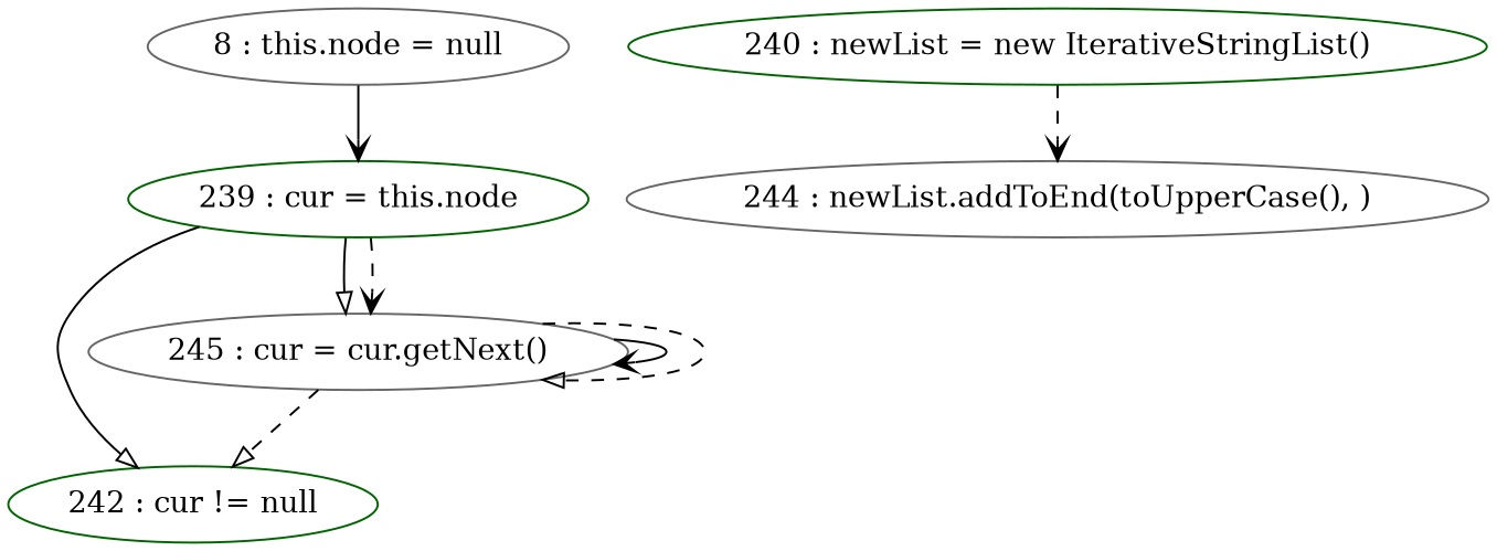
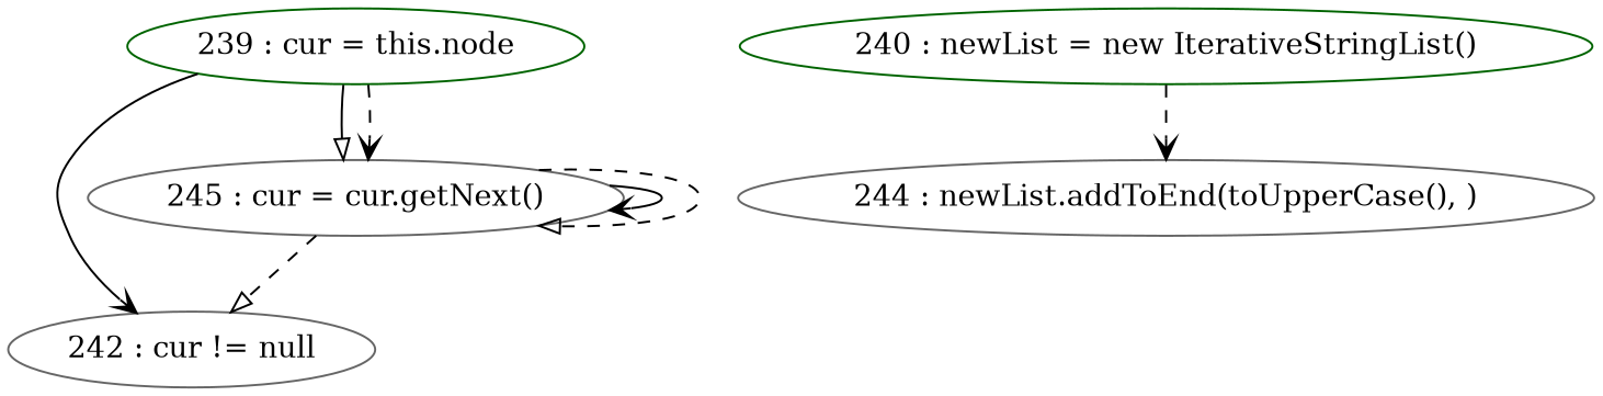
  digraph {
    node [color=darkgreen]
    edge [arrowhead=vee]
    "239 : cur = this.node"
-   "8 : this.node = null" [color=gray40]
-   "242 : cur != null"
+   "242 : cur != null" [color=gray40]
    "245 : cur = cur.getNext()" [color=gray40]
    "240 : newList = new IterativeStringList()"
    "244 : newList.addToEnd(toUpperCase(), )" [color=gray40]
-   "239 : cur = this.node" -> "242 : cur != null" [arrowhead=onormal]
+   "239 : cur = this.node" -> "242 : cur != null"
    "239 : cur = this.node" -> "245 : cur = cur.getNext()" [arrowhead=onormal]
    "239 : cur = this.node" -> "245 : cur = cur.getNext()" [style=dashed]
-   "8 : this.node = null" -> "239 : cur = this.node"
    "245 : cur = cur.getNext()" -> "242 : cur != null" [arrowhead=onormal style=dashed]
    "245 : cur = cur.getNext()" -> "245 : cur = cur.getNext()"
    "245 : cur = cur.getNext()" -> "245 : cur = cur.getNext()" [arrowhead=onormal style=dashed]
    "240 : newList = new IterativeStringList()" -> "244 : newList.addToEnd(toUpperCase(), )" [style=dashed]
  }
